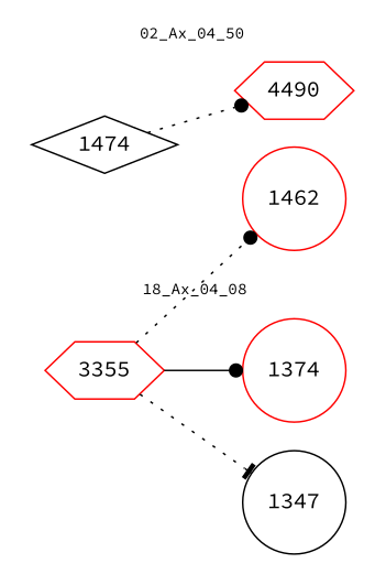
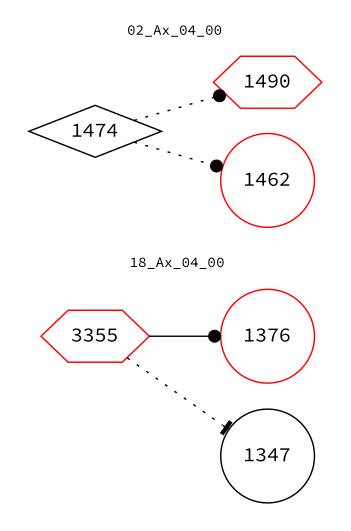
  digraph {
    fontname="Source Code Pro"
    rankdir=LR
    node [color=red fontname="Source Code Pro" shape=circle]
    edge [arrowhead=dot color=black fontname="Source Code Pro" style=dotted]
    n1 [color=black label=1474 shape=diamond]
    n2 [label=1462]
-   n3 [label=4490 shape=hexagon]
+   n3 [label=1490 shape=hexagon]
    n4 [label=3355 shape=hexagon]
    n5 [color=black label=1347]
-   n6 [label=1374]
+   n6 [label=1376]
    subgraph cluster_1 {
      color=white
      fontsize=10
-     label="02_Ax_04_50"
+     label="02_Ax_04_00"
      n1
      n2
      n3
    }
    subgraph cluster_2 {
      color=white
      fontsize=10
-     label="18_Ax_04_08"
+     label="18_Ax_04_00"
      n4
      n5
      n6
    }
-   n4 -> n2
+   n1 -> n2
    n1 -> n3
    n4 -> n5 [arrowhead=tee]
    n4 -> n6 [style=solid]
  }
